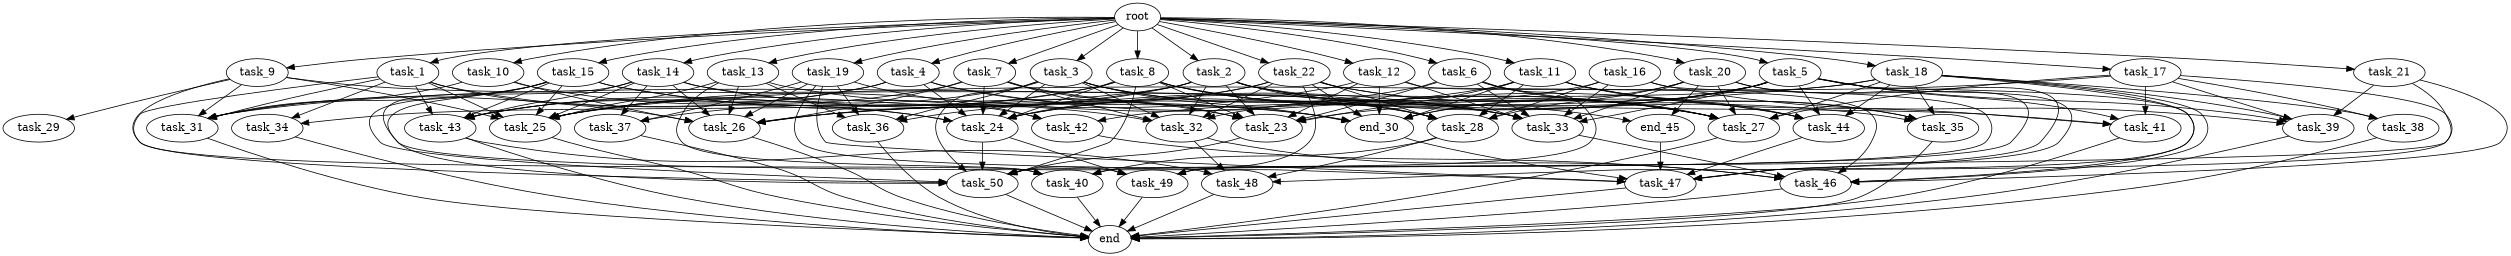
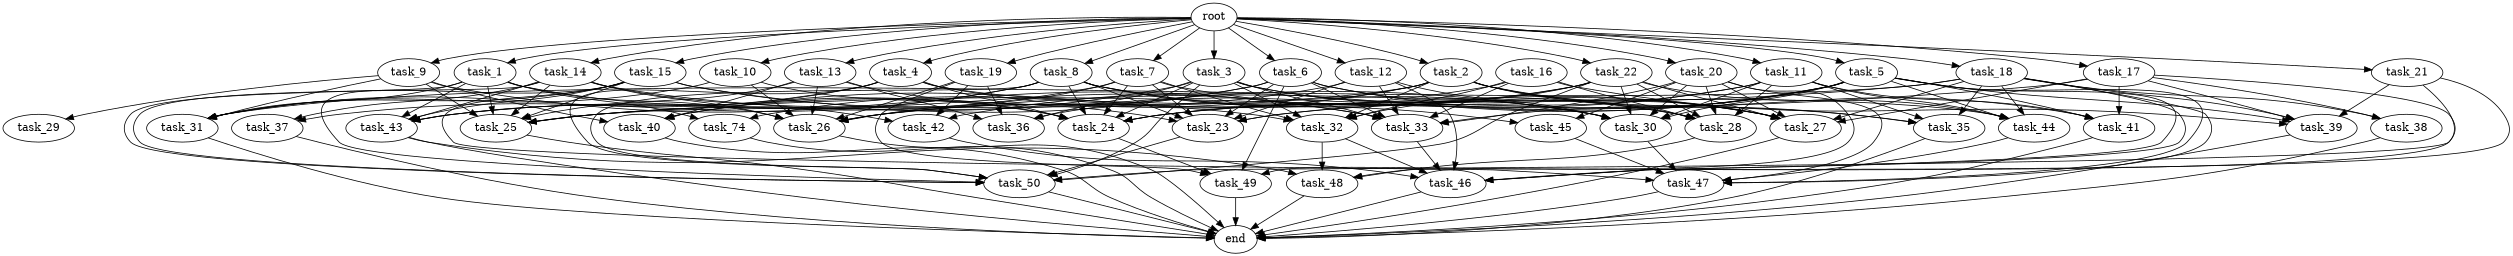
  digraph {
    root
    task_1
    task_2
    task_3
    task_4
    task_5
    task_6
    task_7
    task_8
    task_9
    task_10
    task_11
    task_12
    task_13
    task_14
    task_15
    task_17
    task_18
    task_19
    task_20
    task_21
    task_22
    task_24
    task_25
    task_26
    task_31
-   task_34
+   task_34 [label=task_74]
    task_43
    task_50
    task_23
    task_27
    task_28
    task_32
    task_35
    task_41
-   task_30 [label=end_30]
+   task_30
    task_33
    task_36
    task_44
    task_39
    task_42
    task_46
    task_47
    task_40
    task_49
    task_37
-   task_45 [label=end_45]
+   task_45
    task_29
    task_16
    task_38
    task_48
    end
    root -> task_1
    root -> task_2
    root -> task_3
    root -> task_4
    root -> task_5
    root -> task_6
    root -> task_7
    root -> task_8
    root -> task_9
    root -> task_10
    root -> task_11
    root -> task_12
    root -> task_13
    root -> task_14
    root -> task_15
    root -> task_17
    root -> task_18
    root -> task_19
    root -> task_20
    root -> task_21
    root -> task_22
    task_1 -> task_24
    task_1 -> task_25
    task_1 -> task_26
    task_1 -> task_31
    task_1 -> task_34
    task_1 -> task_43
    task_1 -> task_50
    task_2 -> task_25
    task_2 -> task_26
    task_2 -> task_34
-   task_2 -> task_23
    task_2 -> task_27
    task_2 -> task_28
    task_2 -> task_32
    task_2 -> task_35
    task_2 -> task_41
    task_3 -> task_24
    task_3 -> task_25
    task_3 -> task_50
    task_3 -> task_28
    task_3 -> task_32
    task_3 -> task_30
    task_3 -> task_33
    task_3 -> task_36
    task_4 -> task_24
    task_4 -> task_31
    task_4 -> task_43
    task_4 -> task_30
    task_4 -> task_44
    task_5 -> task_24
    task_5 -> task_23
    task_5 -> task_41
    task_5 -> task_30
    task_5 -> task_33
    task_5 -> task_44
    task_5 -> task_39
    task_5 -> task_42
    task_5 -> task_46
    task_5 -> task_47
    task_6 -> task_25
    task_6 -> task_23
    task_6 -> task_27
    task_6 -> task_35
    task_6 -> task_33
-   task_28 -> task_40
+   task_6 -> task_40
    task_6 -> task_49
    task_7 -> task_24
    task_7 -> task_26
    task_7 -> task_43
    task_7 -> task_23
    task_7 -> task_27
    task_7 -> task_32
    task_8 -> task_24
    task_8 -> task_43
    task_8 -> task_50
    task_8 -> task_23
    task_8 -> task_27
    task_8 -> task_28
    task_8 -> task_37
    task_8 -> task_45
    task_9 -> task_25
    task_9 -> task_31
    task_9 -> task_33
    task_9 -> task_40
    task_9 -> task_29
    task_10 -> task_24
    task_10 -> task_26
    task_10 -> task_31
    task_11 -> task_24
    task_11 -> task_23
    task_11 -> task_28
    task_11 -> task_35
    task_11 -> task_41
    task_11 -> task_30
    task_11 -> task_44
    task_12 -> task_26
    task_12 -> task_23
    task_12 -> task_30
    task_12 -> task_33
    task_12 -> task_46
    task_13 -> task_25
    task_13 -> task_26
    task_13 -> task_23
    task_13 -> task_36
    task_13 -> task_40
    task_14 -> task_25
    task_14 -> task_26
    task_14 -> task_43
    task_14 -> task_50
    task_14 -> task_33
    task_14 -> task_42
    task_14 -> task_37
    task_15 -> task_25
    task_15 -> task_31
    task_15 -> task_43
    task_15 -> task_50
    task_15 -> task_32
    task_15 -> task_30
    task_15 -> task_47
    task_17 -> task_25
    task_17 -> task_27
    task_17 -> task_41
    task_17 -> task_39
    task_17 -> task_38
    task_17 -> task_48
    task_18 -> task_26
    task_18 -> task_31
    task_18 -> task_27
    task_18 -> task_35
    task_18 -> task_44
    task_18 -> task_39
    task_18 -> task_46
    task_18 -> task_47
    task_18 -> task_38
    task_19 -> task_26
    task_19 -> task_36
    task_19 -> task_42
-   task_19 -> task_47
    task_19 -> task_49
-   task_19 -> task_37
    task_20 -> task_27
    task_20 -> task_28
    task_20 -> task_30
    task_20 -> task_33
    task_20 -> task_47
    task_20 -> task_49
    task_20 -> task_45
    task_21 -> task_50
    task_21 -> task_39
    task_21 -> task_46
    task_22 -> task_24
    task_22 -> task_50
    task_22 -> task_27
    task_22 -> task_28
    task_22 -> task_32
    task_22 -> task_30
    task_22 -> task_36
    task_22 -> task_44
-   task_24 -> task_50
+   task_4 -> task_50
    task_24 -> task_49
    task_25 -> end
    task_26 -> end
    task_31 -> end
    task_34 -> end
    task_43 -> task_48
    task_43 -> end
    task_50 -> end
    task_23 -> task_50
    task_27 -> end
    task_28 -> task_48
    task_32 -> task_46
    task_32 -> task_48
    task_35 -> end
    task_41 -> end
    task_30 -> task_47
    task_33 -> task_46
-   task_36 -> end
    task_44 -> task_47
    task_39 -> end
    task_42 -> task_46
    task_46 -> end
    task_47 -> end
    task_40 -> end
    task_49 -> end
    task_37 -> end
    task_45 -> task_47
    task_16 -> task_28
    task_16 -> task_32
    task_16 -> task_33
    task_16 -> task_39
    task_16 -> task_40
    task_38 -> end
    task_48 -> end
  }
